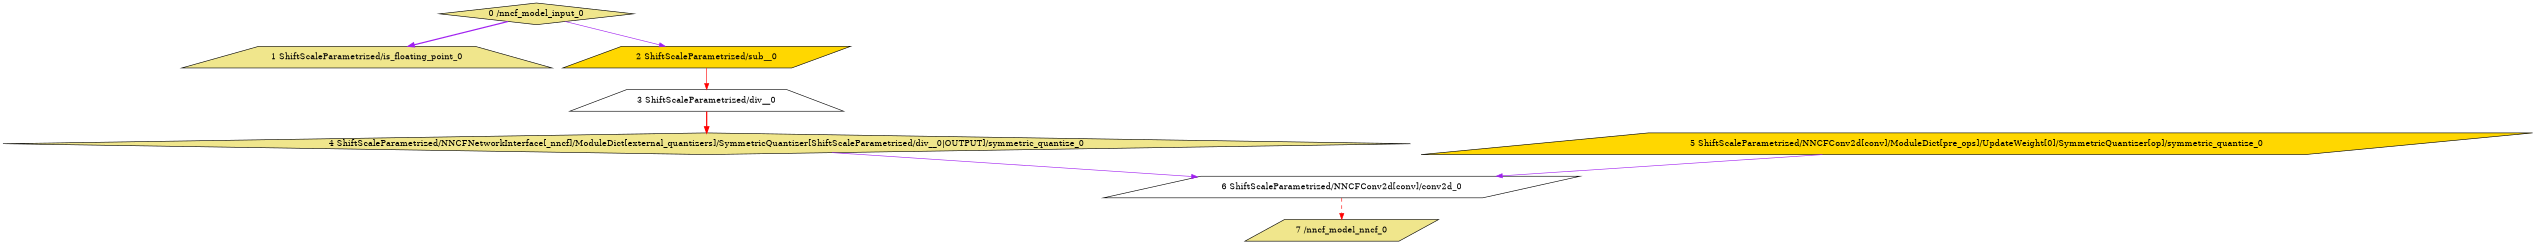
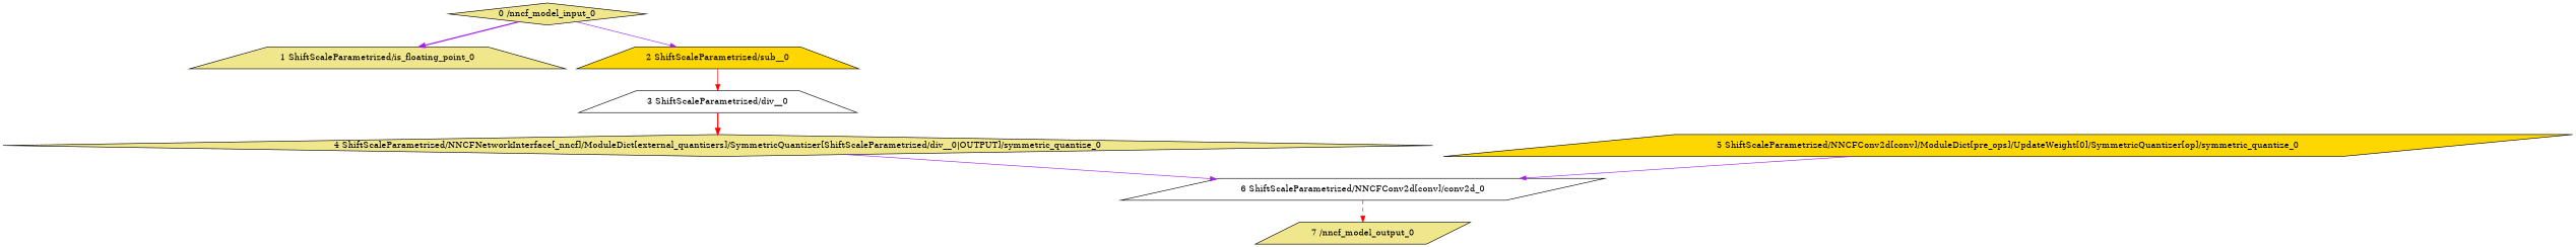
  strict digraph {
    node [fillcolor=khaki shape=trapezium style=filled type=symmetric_quantize]
    edge [color=purple style=solid]
    "0 /nncf_model_input_0" [shape=diamond type=nncf_model_input]
    "1 ShiftScaleParametrized/is_floating_point_0" [type=is_floating_point]
-   "2 ShiftScaleParametrized/sub__0" [fillcolor=gold shape=parallelogram type=sub_]
+   "2 ShiftScaleParametrized/sub__0" [fillcolor=gold type=sub_]
    "3 ShiftScaleParametrized/div__0" [fillcolor=white type=div_]
    "4 ShiftScaleParametrized/NNCFNetworkInterface[_nncf]/ModuleDict[external_quantizers]/SymmetricQuantizer[ShiftScaleParametrized/div__0|OUTPUT]/symmetric_quantize_0" [shape=diamond]
    "6 ShiftScaleParametrized/NNCFConv2d[conv]/conv2d_0" [fillcolor=white shape=parallelogram type=conv2d]
-   "7 /nncf_model_output_0" [shape=parallelogram type=nncf_model_output label="7 /nncf_model_nncf_0"]
+   "7 /nncf_model_output_0" [shape=parallelogram type=nncf_model_output]
    "5 ShiftScaleParametrized/NNCFConv2d[conv]/ModuleDict[pre_ops]/UpdateWeight[0]/SymmetricQuantizer[op]/symmetric_quantize_0" [fillcolor=gold shape=parallelogram]
    "0 /nncf_model_input_0" -> "1 ShiftScaleParametrized/is_floating_point_0" [style=bold]
    "0 /nncf_model_input_0" -> "2 ShiftScaleParametrized/sub__0"
    "2 ShiftScaleParametrized/sub__0" -> "3 ShiftScaleParametrized/div__0" [color=red]
    "3 ShiftScaleParametrized/div__0" -> "4 ShiftScaleParametrized/NNCFNetworkInterface[_nncf]/ModuleDict[external_quantizers]/SymmetricQuantizer[ShiftScaleParametrized/div__0|OUTPUT]/symmetric_quantize_0" [color=red style=bold]
    "4 ShiftScaleParametrized/NNCFNetworkInterface[_nncf]/ModuleDict[external_quantizers]/SymmetricQuantizer[ShiftScaleParametrized/div__0|OUTPUT]/symmetric_quantize_0" -> "6 ShiftScaleParametrized/NNCFConv2d[conv]/conv2d_0"
    "6 ShiftScaleParametrized/NNCFConv2d[conv]/conv2d_0" -> "7 /nncf_model_output_0" [color=red style=dashed]
    "5 ShiftScaleParametrized/NNCFConv2d[conv]/ModuleDict[pre_ops]/UpdateWeight[0]/SymmetricQuantizer[op]/symmetric_quantize_0" -> "6 ShiftScaleParametrized/NNCFConv2d[conv]/conv2d_0"
  }
